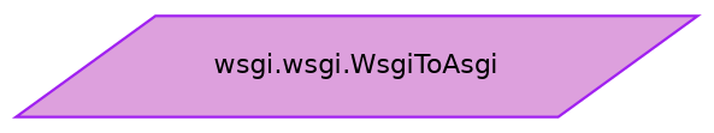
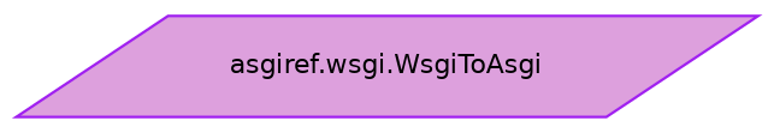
  digraph {
    rankdir=LR
-   n1 [color=purple fillcolor=plum fontname=Helvetica fontsize=10 height=0.2 label="wsgi.wsgi.WsgiToAsgi" shape=parallelogram style=filled width=0.4]
+   n1 [color=purple fillcolor=plum fontname=Helvetica fontsize=10 height=0.2 label="asgiref.wsgi.WsgiToAsgi" shape=parallelogram style=filled width=0.4]
  }
